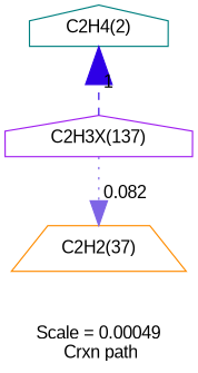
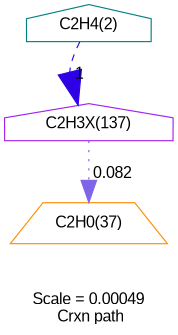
  digraph {
    fontname="Liberation Sans"
    label="Scale = 0.00049\l Crxn path"
    node [fontname="Liberation Sans" shape=house]
    edge [fontname="Liberation Sans"]
    n1 [color=teal label="C2H4(2)"]
    n2 [color=purple label="C2H3X(137)"]
-   n3 [color=darkorange label="C2H2(37)" shape=trapezium]
-   n2 -> n1 [arrowsize=3 color="0.7, 1.5, 0.9" label=" 1" style=dashed]
+   n3 [color=darkorange label="C2H0(37)" shape=trapezium]
+   n1 -> n2 [arrowsize=3 color="0.7, 1.5, 0.9" label=" 1" style=dashed]
    n2 -> n3 [arrowsize=1.95 color="0.7, 0.562, 0.9" label=" 0.082" style=dotted]
  }
